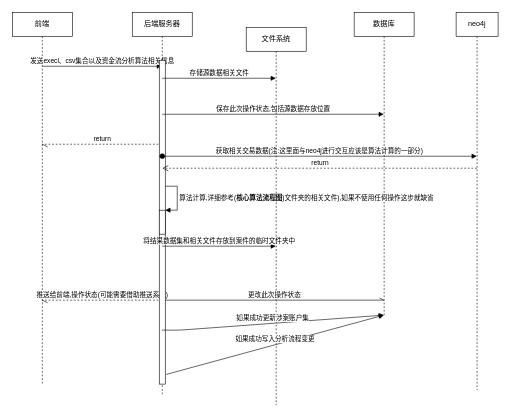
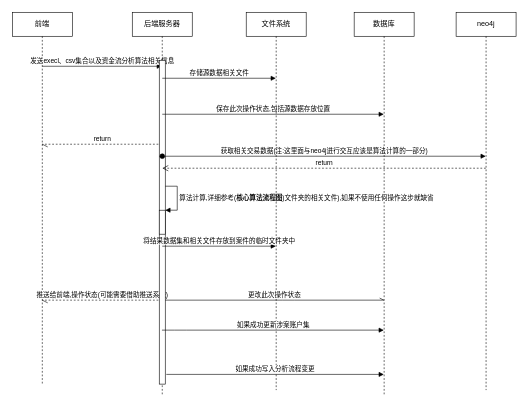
  <mxCell id="0" />
  <mxCell id="1" parent="0" />
  <mxCell id="2" value="前端" style="shape=umlLifeline;perimeter=lifelinePerimeter;whiteSpace=wrap;html=1;container=1;collapsible=0;recursiveResize=0;outlineConnect=0;gradientColor=none;" vertex="1" parent="1"><mxGeometry x="20" y="20" width="100" height="620" as="geometry" /></mxCell>
  <mxCell id="3" value="发送execl、csv集合以及资金流分析算法相关信息" style="html=1;verticalAlign=bottom;endArrow=block;" edge="1" parent="2" target="6"><mxGeometry width="80" relative="1" as="geometry"><mxPoint x="50" y="90" as="sourcePoint" /><mxPoint x="130" y="90" as="targetPoint" /></mxGeometry></mxCell>
  <mxCell id="4" value="return" style="html=1;verticalAlign=bottom;endArrow=openAsync;dashed=1;endSize=8;endFill=0;" edge="1" parent="2" source="6"><mxGeometry relative="1" as="geometry"><mxPoint x="130" y="220" as="sourcePoint" /><mxPoint x="50" y="220" as="targetPoint" /></mxGeometry></mxCell>
  <mxCell id="5" value="推送给前端,操作状态(可能需要借助推送系统)" style="html=1;verticalAlign=bottom;endArrow=openAsync;dashed=1;endSize=8;endFill=0;" edge="1" parent="2" source="6"><mxGeometry relative="1" as="geometry"><mxPoint x="130" y="480" as="sourcePoint" /><mxPoint x="50" y="480" as="targetPoint" /></mxGeometry></mxCell>
  <mxCell id="6" value="后端服务器" style="shape=umlLifeline;perimeter=lifelinePerimeter;whiteSpace=wrap;html=1;container=1;collapsible=0;recursiveResize=0;outlineConnect=0;" vertex="1" parent="1"><mxGeometry x="220" y="20" width="100" height="640" as="geometry" /></mxCell>
  <mxCell id="7" value="" style="html=1;points=[];perimeter=orthogonalPerimeter;" vertex="1" parent="6"><mxGeometry x="45" y="80" width="10" height="540" as="geometry" /></mxCell>
  <mxCell id="8" value="存储源数据相关文件" style="html=1;verticalAlign=bottom;endArrow=block;" edge="1" parent="6" target="17"><mxGeometry width="80" relative="1" as="geometry"><mxPoint x="50" y="110" as="sourcePoint" /><mxPoint x="130" y="110" as="targetPoint" /></mxGeometry></mxCell>
  <mxCell id="9" value="保存此次操作状态,包括源数据存放位置" style="html=1;verticalAlign=bottom;endArrow=block;" edge="1" parent="6" target="15"><mxGeometry width="80" relative="1" as="geometry"><mxPoint x="50" y="170" as="sourcePoint" /><mxPoint x="130" y="170" as="targetPoint" /></mxGeometry></mxCell>
  <mxCell id="10" value="" style="html=1;points=[];perimeter=orthogonalPerimeter;" vertex="1" parent="6"><mxGeometry x="45" y="330" width="10" height="40" as="geometry" /></mxCell>
  <mxCell id="11" value="算法计算,详细参考(&lt;b&gt;核心算法流程图&lt;/b&gt;)文件夹的相关文件),如果不使用任何操作这步就缺省" style="edgeStyle=orthogonalEdgeStyle;html=1;align=left;spacingLeft=2;endArrow=block;rounded=0;entryX=1;entryY=0;" edge="1" target="10" parent="6" source="7"><mxGeometry relative="1" as="geometry"><mxPoint x="50" y="270" as="sourcePoint" /><Array as="points"><mxPoint x="75" y="290" /><mxPoint x="75" y="330" /></Array></mxGeometry></mxCell>
  <mxCell id="12" value="获取相关交易数据(注:这里面与neo4j进行交互应该是算法计算的一部分)" style="html=1;verticalAlign=bottom;startArrow=oval;startFill=1;endArrow=block;startSize=8;" edge="1" parent="6" target="16"><mxGeometry width="60" relative="1" as="geometry"><mxPoint x="50" y="240" as="sourcePoint" /><mxPoint x="110" y="240" as="targetPoint" /></mxGeometry></mxCell>
  <mxCell id="13" value="return" style="html=1;verticalAlign=bottom;endArrow=open;dashed=1;endSize=8;" edge="1" parent="6" source="16"><mxGeometry relative="1" as="geometry"><mxPoint x="130" y="260" as="sourcePoint" /><mxPoint x="50" y="260" as="targetPoint" /></mxGeometry></mxCell>
  <mxCell id="14" value="将结果数据集和相关文件存放到案件的临时文件夹中" style="html=1;verticalAlign=bottom;endArrow=block;" edge="1" parent="6" target="17"><mxGeometry width="80" relative="1" as="geometry"><mxPoint x="50" y="390" as="sourcePoint" /><mxPoint x="130" y="390" as="targetPoint" /></mxGeometry></mxCell>
- <mxCell id="15" value="数据库" style="shape=umlLifeline;perimeter=lifelinePerimeter;whiteSpace=wrap;html=1;container=1;collapsible=0;recursiveResize=0;outlineConnect=0;" vertex="1" parent="1"><mxGeometry x="590" y="20" width="100" height="505" as="geometry" /></mxCell>
- <mxCell id="16" value="neo4j" style="shape=umlLifeline;perimeter=lifelinePerimeter;whiteSpace=wrap;html=1;container=1;collapsible=0;recursiveResize=0;outlineConnect=0;" vertex="1" parent="1"><mxGeometry x="760" y="20" width="70" height="630" as="geometry" /></mxCell>
- <mxCell id="17" value="文件系统" style="shape=umlLifeline;perimeter=lifelinePerimeter;whiteSpace=wrap;html=1;container=1;collapsible=0;recursiveResize=0;outlineConnect=0;" vertex="1" parent="1"><mxGeometry x="410" y="45" width="100" height="630" as="geometry" /></mxCell>
+ <mxCell id="15" value="数据库" style="shape=umlLifeline;perimeter=lifelinePerimeter;whiteSpace=wrap;html=1;container=1;collapsible=0;recursiveResize=0;outlineConnect=0;" vertex="1" parent="1"><mxGeometry x="590" y="20" width="100" height="640" as="geometry" /></mxCell>
+ <mxCell id="16" value="neo4j" style="shape=umlLifeline;perimeter=lifelinePerimeter;whiteSpace=wrap;html=1;container=1;collapsible=0;recursiveResize=0;outlineConnect=0;" vertex="1" parent="1"><mxGeometry x="760" y="20" width="100" height="630" as="geometry" /></mxCell>
+ <mxCell id="17" value="文件系统" style="shape=umlLifeline;perimeter=lifelinePerimeter;whiteSpace=wrap;html=1;container=1;collapsible=0;recursiveResize=0;outlineConnect=0;" vertex="1" parent="1"><mxGeometry x="410" y="20" width="100" height="630" as="geometry" /></mxCell>
  <mxCell id="18" value="更改此次操作状态" style="html=1;verticalAlign=bottom;endArrow=openAsync;endFill=0;" edge="1" parent="1" source="7" target="15"><mxGeometry width="80" relative="1" as="geometry"><mxPoint x="270" y="460" as="sourcePoint" /><mxPoint x="350" y="460" as="targetPoint" /><Array as="points"><mxPoint x="480" y="500" /></Array></mxGeometry></mxCell>
  <mxCell id="19" value="如果成功写入分析流程变更" style="html=1;verticalAlign=bottom;endArrow=block;exitX=1.18;exitY=0.97;exitDx=0;exitDy=0;exitPerimeter=0;" edge="1" parent="1" source="7" target="15"><mxGeometry width="80" relative="1" as="geometry"><mxPoint x="270" y="450" as="sourcePoint" /><mxPoint x="350" y="450" as="targetPoint" /></mxGeometry></mxCell>
  <mxCell id="20" value="如果成功更新涉案账户集" style="html=1;verticalAlign=bottom;endArrow=block;" edge="1" parent="1" source="6" target="15"><mxGeometry width="80" relative="1" as="geometry"><mxPoint x="270" y="440" as="sourcePoint" /><mxPoint x="350" y="440" as="targetPoint" /><Array as="points"><mxPoint x="300" y="550" /></Array></mxGeometry></mxCell>
